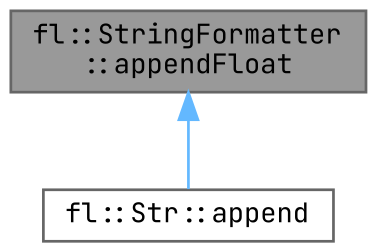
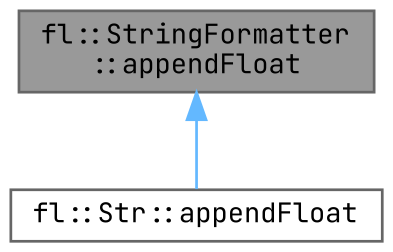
  digraph {
    rankdir=TB
    fontname="JetBrains Mono"
    node [fontname="JetBrains Mono" fontsize=10 shape=box style=filled]
    n1 [color=gray40 fillcolor=grey60 fontcolor=black height=0.2 label="fl::StringFormatter\l::appendFloat" width=0.4]
-   n2 [color=grey40 fillcolor=white height=0.2 label="fl::Str::append" width=0.4]
+   n2 [color=grey40 fillcolor=white height=0.2 label="fl::Str::appendFloat" width=0.4]
    n1 -> n2 [color=steelblue1 dir=back fontname="JetBrains Mono" fontsize=10 labelfontname=Helvetica labelfontsize=10 style=solid]
  }
